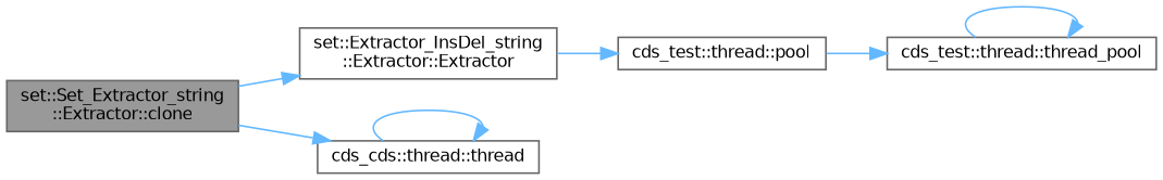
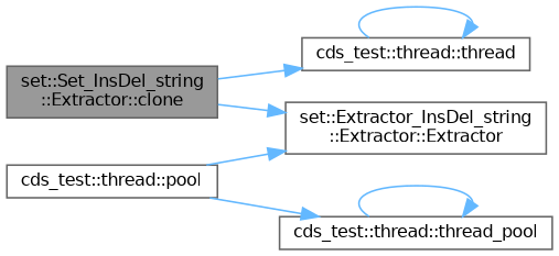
  digraph {
    rankdir=LR
    node [color=grey40 fillcolor=white fontname=Helvetica fontsize=10 shape=box style=filled]
    edge [color=steelblue1 fontname=Helvetica fontsize=10 labelfontname=Helvetica labelfontsize=10 style=solid]
-   n1 [color=gray40 fillcolor=grey60 fontcolor=black height=0.2 label="set::Set_Extractor_string\l::Extractor::clone" width=0.4]
+   n1 [color=gray40 fillcolor=grey60 fontcolor=black height=0.2 label="set::Set_InsDel_string\l::Extractor::clone" width=0.4]
    n2 [height=0.2 label="set::Extractor_InsDel_string\l::Extractor::Extractor" width=0.4]
-   n3 [height=0.2 label="cds_cds::thread::thread" width=0.4]
+   n3 [height=0.2 label="cds_test::thread::thread" width=0.4]
    n4 [height=0.2 label="cds_test::thread::pool" width=0.4]
    n5 [height=0.2 label="cds_test::thread::thread_pool" width=0.4]
    n1 -> n2
    n1 -> n3
-   n2 -> n4
+   n4 -> n2
    n3 -> n3
    n4 -> n5
    n5 -> n5
  }
